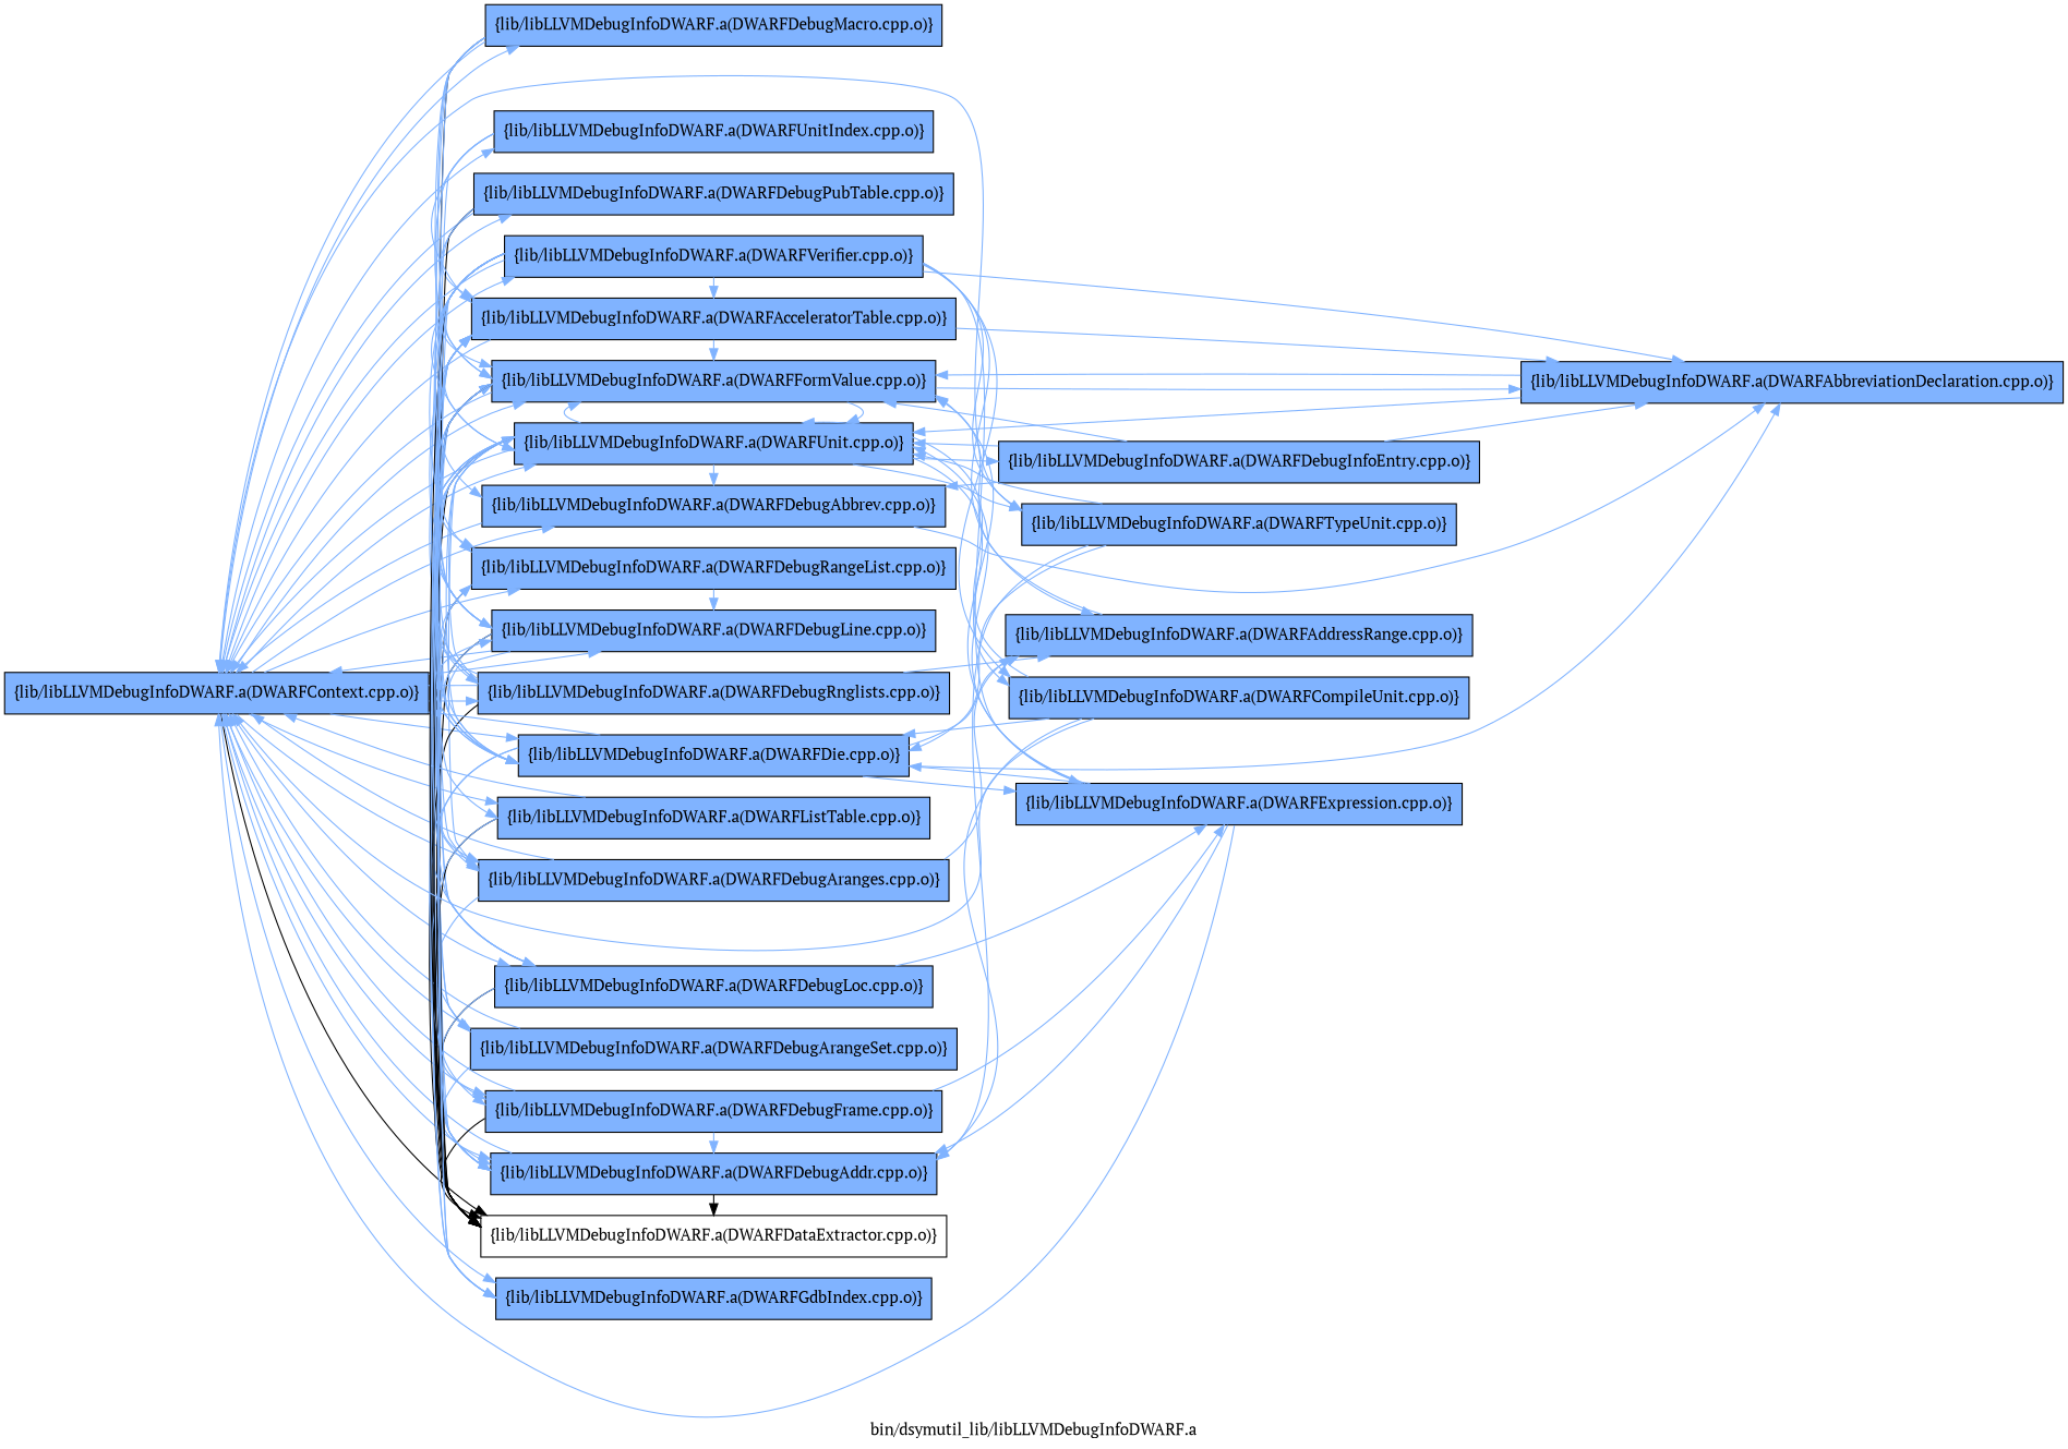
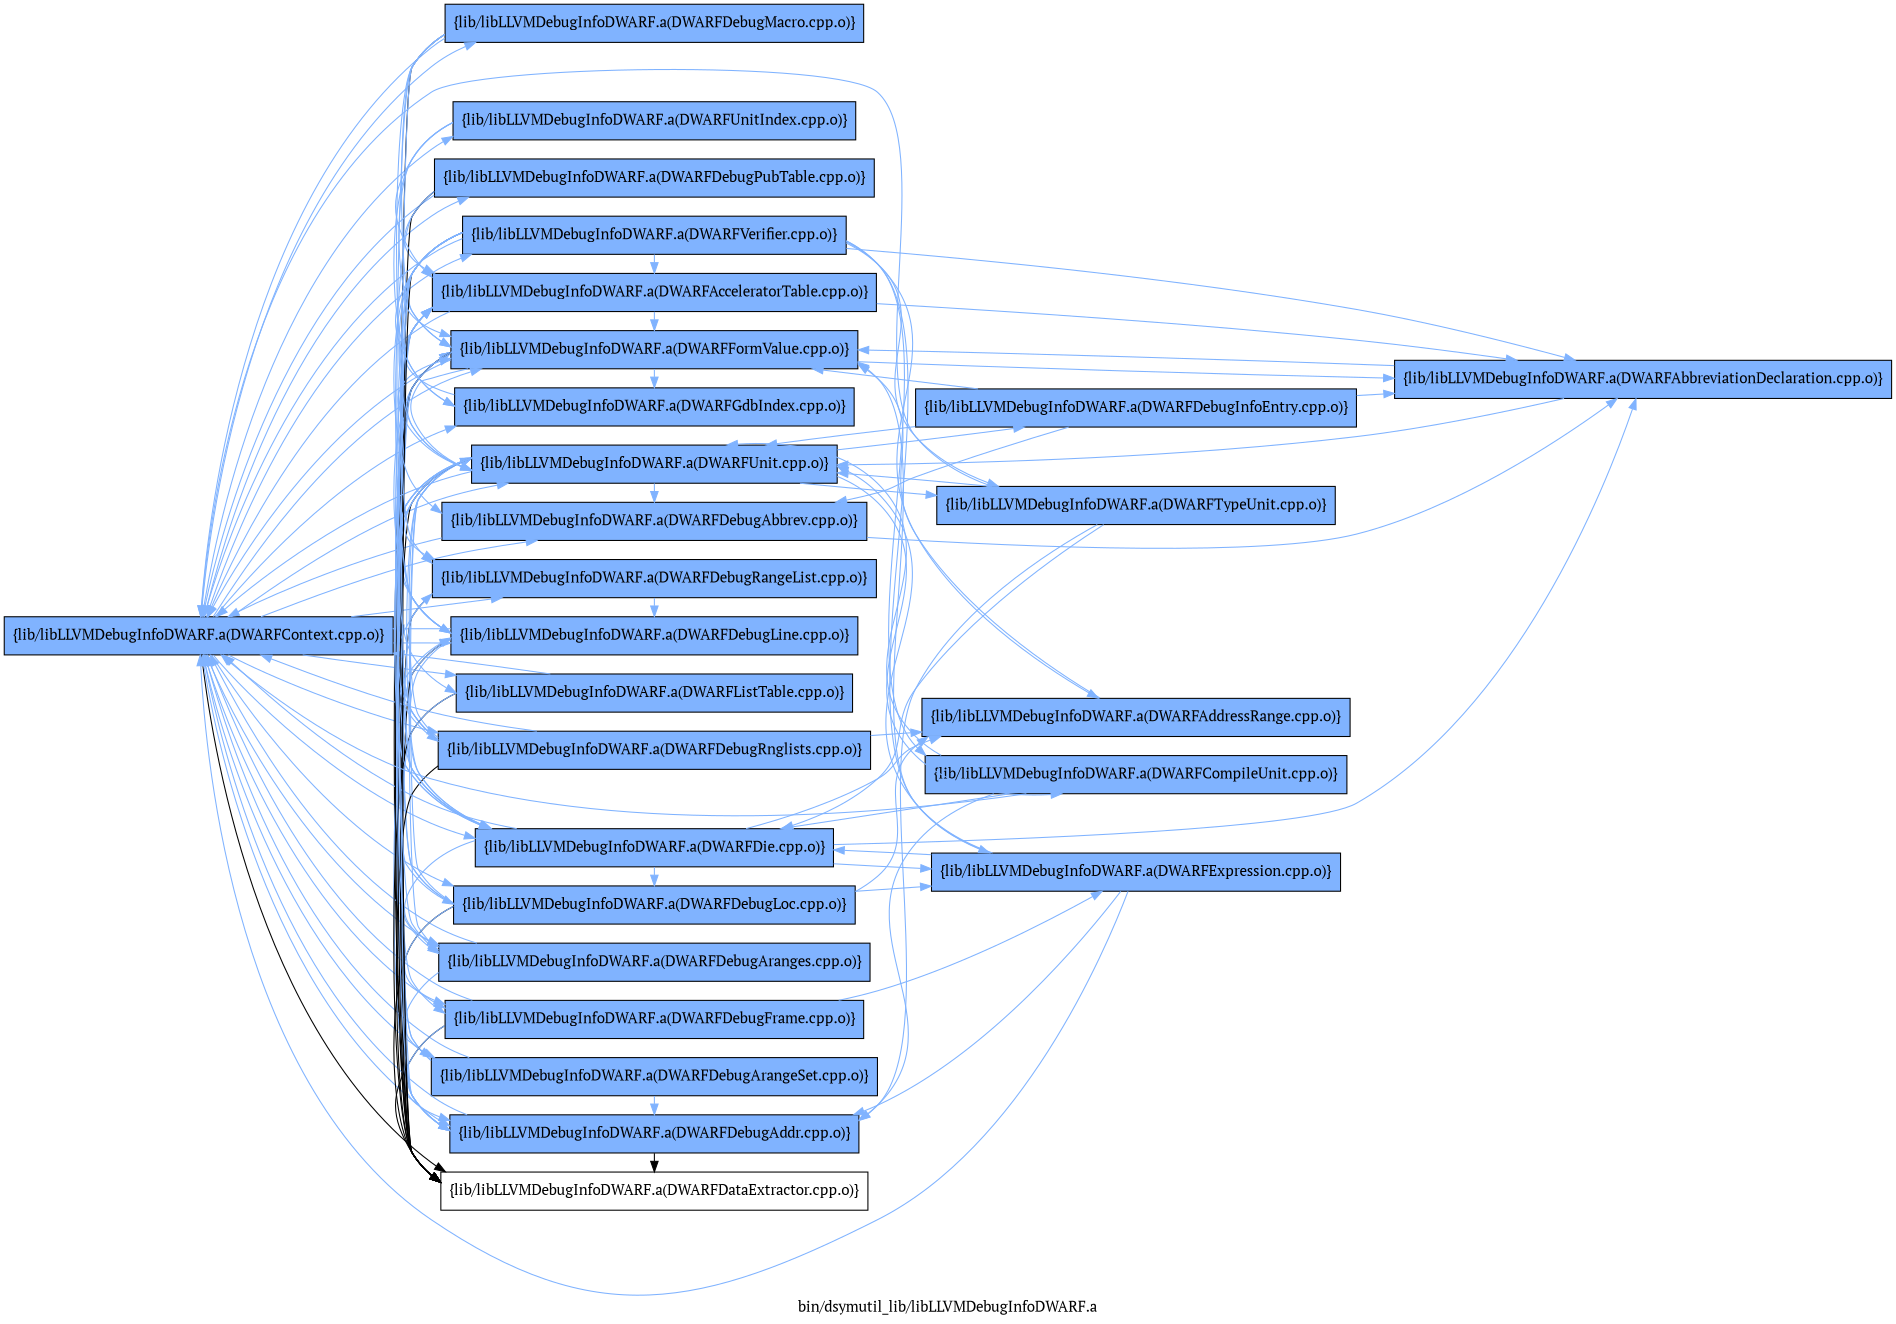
  digraph {
    fontname="PT Serif"
    label="bin/dsymutil_lib/libLLVMDebugInfoDWARF.a"
    rankdir=LR
    node [fillcolor="0.600000 0.5 1" fontname="PT Serif" group=1 shape=box style=filled]
    edge [fontname="PT Serif" color="0.600000 0.5 1"]
    n1 [label="{lib/libLLVMDebugInfoDWARF.a(DWARFContext.cpp.o)}"]
    n2 [label="{lib/libLLVMDebugInfoDWARF.a(DWARFAcceleratorTable.cpp.o)}"]
    n3 [group=0 label="{lib/libLLVMDebugInfoDWARF.a(DWARFDataExtractor.cpp.o)}" fillcolor="" style=""]
    n4 [label="{lib/libLLVMDebugInfoDWARF.a(DWARFDebugAbbrev.cpp.o)}"]
    n5 [label="{lib/libLLVMDebugInfoDWARF.a(DWARFDebugAddr.cpp.o)}"]
    n6 [label="{lib/libLLVMDebugInfoDWARF.a(DWARFDebugArangeSet.cpp.o)}"]
    n7 [label="{lib/libLLVMDebugInfoDWARF.a(DWARFDebugAranges.cpp.o)}"]
    n8 [label="{lib/libLLVMDebugInfoDWARF.a(DWARFDebugFrame.cpp.o)}"]
    n9 [label="{lib/libLLVMDebugInfoDWARF.a(DWARFDebugLine.cpp.o)}"]
    n10 [label="{lib/libLLVMDebugInfoDWARF.a(DWARFDebugLoc.cpp.o)}"]
    n11 [label="{lib/libLLVMDebugInfoDWARF.a(DWARFDebugMacro.cpp.o)}"]
    n12 [label="{lib/libLLVMDebugInfoDWARF.a(DWARFDebugPubTable.cpp.o)}"]
    n13 [label="{lib/libLLVMDebugInfoDWARF.a(DWARFDebugRangeList.cpp.o)}"]
    n14 [label="{lib/libLLVMDebugInfoDWARF.a(DWARFDebugRnglists.cpp.o)}"]
    n15 [label="{lib/libLLVMDebugInfoDWARF.a(DWARFDie.cpp.o)}"]
    n16 [label="{lib/libLLVMDebugInfoDWARF.a(DWARFFormValue.cpp.o)}"]
    n17 [label="{lib/libLLVMDebugInfoDWARF.a(DWARFGdbIndex.cpp.o)}"]
    n18 [label="{lib/libLLVMDebugInfoDWARF.a(DWARFListTable.cpp.o)}"]
    n19 [label="{lib/libLLVMDebugInfoDWARF.a(DWARFUnitIndex.cpp.o)}"]
    n20 [label="{lib/libLLVMDebugInfoDWARF.a(DWARFUnit.cpp.o)}"]
    n21 [label="{lib/libLLVMDebugInfoDWARF.a(DWARFVerifier.cpp.o)}"]
    n22 [label="{lib/libLLVMDebugInfoDWARF.a(DWARFAbbreviationDeclaration.cpp.o)}"]
    n23 [label="{lib/libLLVMDebugInfoDWARF.a(DWARFExpression.cpp.o)}"]
    n24 [label="{lib/libLLVMDebugInfoDWARF.a(DWARFAddressRange.cpp.o)}"]
    n25 [label="{lib/libLLVMDebugInfoDWARF.a(DWARFDebugInfoEntry.cpp.o)}"]
    n26 [label="{lib/libLLVMDebugInfoDWARF.a(DWARFTypeUnit.cpp.o)}"]
    n27 [label="{lib/libLLVMDebugInfoDWARF.a(DWARFCompileUnit.cpp.o)}"]
    subgraph sub_1 {
      rank=same
      n1
    }
    subgraph sub_2 {
      rank=same
      n2
      n3
      n4
      n5
      n6
      n7
      n8
      n9
      n10
      n11
      n12
      n13
      n14
      n15
      n16
      n17
      n18
      n19
      n20
      n21
    }
    subgraph sub_3 {
      rank=same
      n1
    }
    subgraph sub_4 {
      rank=same
      n2
      n3
      n4
      n5
      n6
      n7
      n8
      n9
      n10
      n11
      n12
      n13
      n14
      n15
      n16
      n17
      n18
      n19
      n20
      n21
    }
    n1 -> n3 [color=""]
    n1 -> n4
    n1 -> n5
    n1 -> n6
    n1 -> n7
    n1 -> n8
    n1 -> n9
    n1 -> n10
    n1 -> n11
    n1 -> n12
    n1 -> n13
    n1 -> n14
    n1 -> n15
    n1 -> n16
    n1 -> n17
    n1 -> n18
    n1 -> n19
    n1 -> n20
    n1 -> n21
    n2 -> n1
    n2 -> n3 [color=""]
    n2 -> n16
    n2 -> n22
    n4 -> n1
    n4 -> n22
    n5 -> n1
    n5 -> n2
    n5 -> n3 [color=""]
    n6 -> n1
    n6 -> n2
    n6 -> n5
    n6 -> n16
    n7 -> n1
    n7 -> n6
    n7 -> n20
    n8 -> n1
    n8 -> n3 [color=""]
    n8 -> n5
    n8 -> n23
    n9 -> n1
    n9 -> n2
    n9 -> n3 [color=""]
    n9 -> n5
    n9 -> n15
    n9 -> n16
    n9 -> n20
    n10 -> n2
    n10 -> n3 [color=""]
    n10 -> n8
    n10 -> n16
+   n10 -> n20
    n10 -> n23
-   n7 -> n24
+   n10 -> n24
    n11 -> n1
    n11 -> n3 [color=""]
    n11 -> n5
    n11 -> n15
    n11 -> n16
    n11 -> n20
    n12 -> n1
    n12 -> n2
    n12 -> n3 [color=""]
    n12 -> n9
    n13 -> n3 [color=""]
    n13 -> n5
    n13 -> n9
    n14 -> n1
    n14 -> n2
    n14 -> n3 [color=""]
    n14 -> n13
    n14 -> n16
    n14 -> n20
    n14 -> n24
    n15 -> n1
    n15 -> n7
    n15 -> n9
    n15 -> n10
    n15 -> n16
    n15 -> n20
    n15 -> n22
    n15 -> n23
    n15 -> n24
    n16 -> n1
    n16 -> n3 [color=""]
    n16 -> n5
    n16 -> n17
    n16 -> n20
    n16 -> n22
    n17 -> n2
    n18 -> n1
    n18 -> n3 [color=""]
    n18 -> n8
    n19 -> n2
    n19 -> n16
    n19 -> n17
    n20 -> n1
    n20 -> n3 [color=""]
    n20 -> n4
    n20 -> n7
    n20 -> n10
    n20 -> n13
    n20 -> n14
    n20 -> n15
    n20 -> n16
    n20 -> n18
    n20 -> n25
    n20 -> n26
    n20 -> n27
    n21 -> n1
    n21 -> n2
    n21 -> n3 [color=""]
    n21 -> n4
    n21 -> n7
    n21 -> n9
    n21 -> n13
    n21 -> n15
    n21 -> n16
    n21 -> n17
    n21 -> n20
    n21 -> n22
    n21 -> n23
    n21 -> n24
    n21 -> n26
    n21 -> n27
    n22 -> n16
    n22 -> n20
    n23 -> n1
    n23 -> n5
    n23 -> n15
    n23 -> n16
    n23 -> n20
    n24 -> n16
    n25 -> n4
    n25 -> n16
    n25 -> n20
    n25 -> n22
    n26 -> n1
    n26 -> n5
    n26 -> n15
    n26 -> n20
    n27 -> n1
    n27 -> n5
    n27 -> n15
    n27 -> n20
  }
